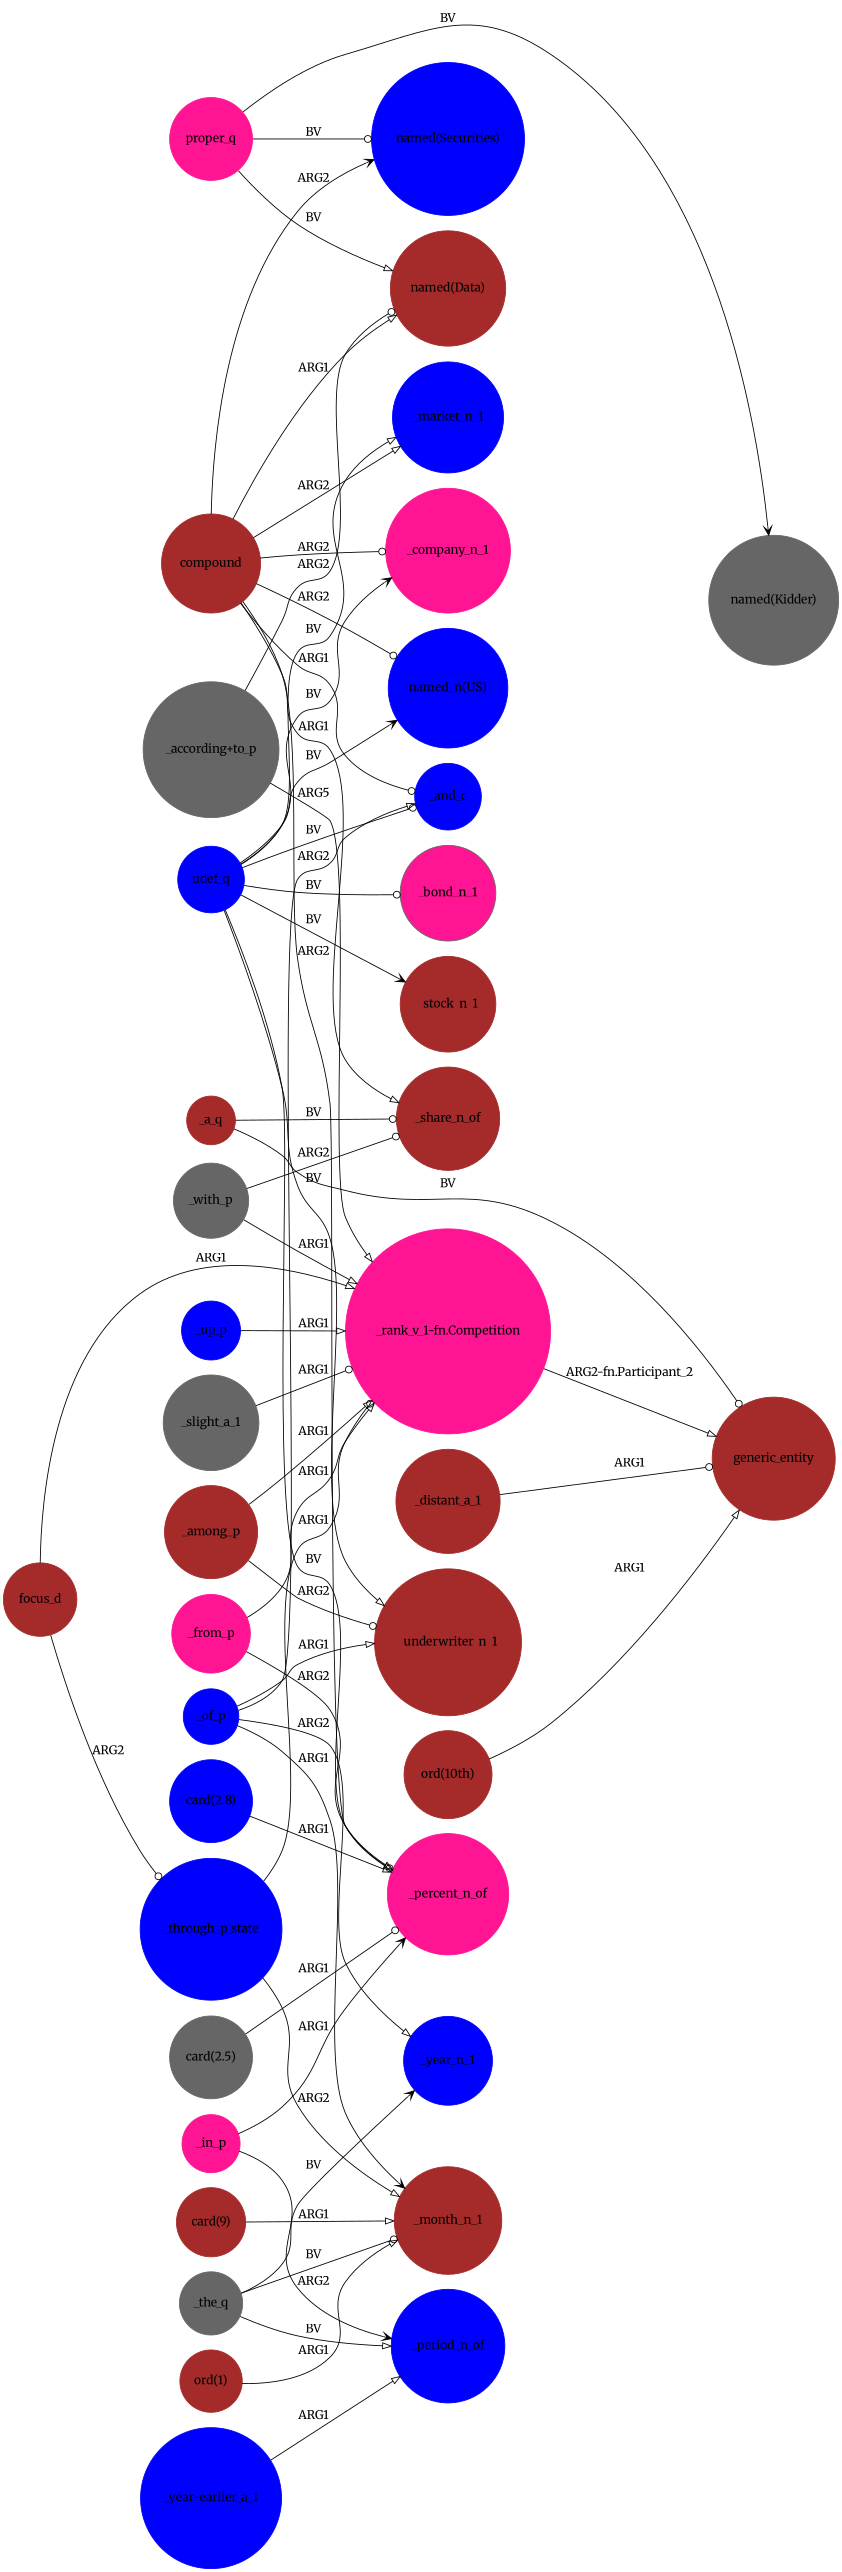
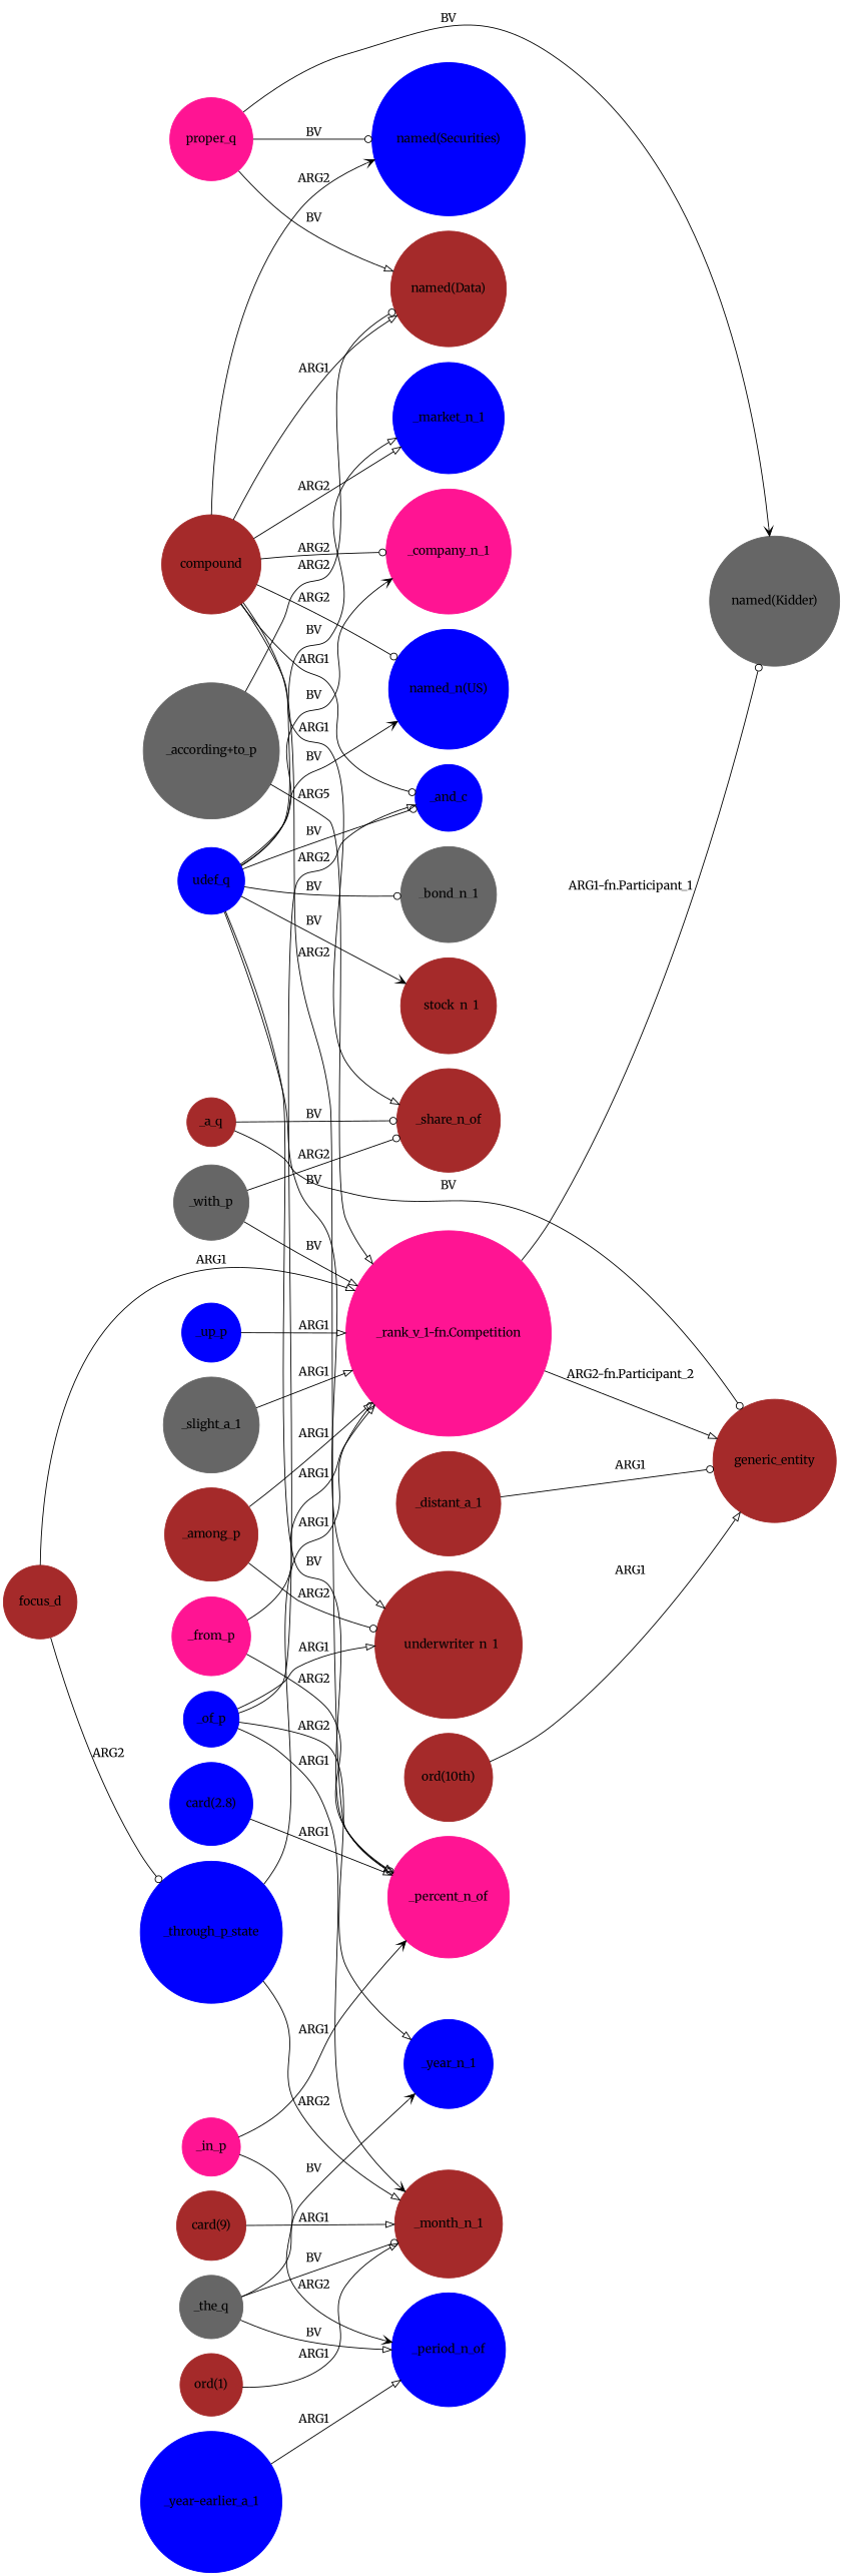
  digraph {
    fontname=Merriweather
    rankdir=LR
    node [color=brown fontname=Merriweather shape=circle style=filled]
    edge [arrowhead=onormal fontname=Merriweather]
    "_according+to_p" [color=gray40]
    "named(Data)"
    "_rank_v_1-fn.Competition" [color=deeppink]
    generic_entity
    "named(Kidder)" [color=gray40]
    _among_p
    _underwriter_n_1
    udef_q [color=blue]
    _market_n_1 [color=blue]
    _and_c [color=blue]
-   _bond_n_1 [color=gray40 fillcolor=deeppink]
+   _bond_n_1 [color=gray40]
    _company_n_1 [color=deeppink]
    _percent_n_of [color=deeppink]
    "named_n(US)" [color=blue]
    _stock_n_1
    compound
    "named(Securities)" [color=blue]
    _share_n_of
    _of_p [color=blue]
    _month_n_1
    _year_n_1 [color=blue]
    _through_p_state [color=blue]
    proper_q [color=deeppink]
    "ord(1)"
    _with_p [color=gray40]
    _the_q [color=gray40]
    _period_n_of [color=blue]
    _in_p [color=deeppink]
    "_year-earlier_a_1" [color=blue]
    _up_p [color=blue]
    _a_q
    _from_p [color=deeppink]
    "card(2.8)" [color=blue]
    focus_d
    "ord(10th)"
-   "card(2.5)" [color=gray40]
    _distant_a_1
    _slight_a_1 [color=gray40]
    "card(9)"
    "_according+to_p" -> "named(Data)" [arrowhead=odot label=ARG2]
    "_according+to_p" -> "_rank_v_1-fn.Competition" [label=ARG5]
    "_rank_v_1-fn.Competition" -> generic_entity [label="ARG2-fn.Participant_2"]
+   "_rank_v_1-fn.Competition" -> "named(Kidder)" [arrowhead=odot label="ARG1-fn.Participant_1"]
    _among_p -> "_rank_v_1-fn.Competition" [label=ARG1]
    _among_p -> _underwriter_n_1 [arrowhead=odot label=ARG2]
    udef_q -> _underwriter_n_1 [label=BV]
    udef_q -> _market_n_1 [label=BV]
    udef_q -> _and_c [arrowhead=odot label=BV]
    udef_q -> _bond_n_1 [arrowhead=odot label=BV]
    udef_q -> _company_n_1 [arrowhead=vee label=BV]
    udef_q -> _percent_n_of [arrowhead=odot label=BV]
    udef_q -> "named_n(US)" [arrowhead=vee label=BV]
    udef_q -> _stock_n_1 [arrowhead=vee label=BV]
    compound -> "named(Data)" [label=ARG1]
    compound -> _market_n_1 [label=ARG2]
    compound -> _and_c [arrowhead=odot label=ARG1]
    compound -> _company_n_1 [arrowhead=odot label=ARG2]
    compound -> _percent_n_of [label=ARG2]
    compound -> "named_n(US)" [arrowhead=odot label=ARG2]
    compound -> "named(Securities)" [arrowhead=vee label=ARG2]
    compound -> _share_n_of [label=ARG1]
    _of_p -> _underwriter_n_1 [label=ARG1]
    _of_p -> _and_c [label=ARG2]
    _of_p -> _month_n_1 [arrowhead=vee label=ARG1]
    _of_p -> _year_n_1 [label=ARG2]
    _through_p_state -> "_rank_v_1-fn.Competition" [arrowhead=odot label=ARG1]
    _through_p_state -> _month_n_1 [label=ARG2]
    proper_q -> "named(Data)" [label=BV]
    proper_q -> "named(Kidder)" [arrowhead=vee label=BV]
    proper_q -> "named(Securities)" [arrowhead=odot label=BV]
    "ord(1)" -> _month_n_1 [label=ARG1]
-   _with_p -> "_rank_v_1-fn.Competition" [label=ARG1]
+   _with_p -> "_rank_v_1-fn.Competition" [label=BV]
    _with_p -> _share_n_of [arrowhead=odot label=ARG2]
    _the_q -> _month_n_1 [arrowhead=odot label=BV]
    _the_q -> _year_n_1 [arrowhead=vee label=BV]
    _the_q -> _period_n_of [label=BV]
    _in_p -> _percent_n_of [arrowhead=vee label=ARG1]
    _in_p -> _period_n_of [arrowhead=vee label=ARG2]
    "_year-earlier_a_1" -> _period_n_of [label=ARG1]
    _up_p -> "_rank_v_1-fn.Competition" [label=ARG1]
    _a_q -> generic_entity [arrowhead=odot label=BV]
    _a_q -> _share_n_of [arrowhead=odot label=BV]
    _from_p -> "_rank_v_1-fn.Competition" [label=ARG1]
    _from_p -> _percent_n_of [label=ARG2]
    "card(2.8)" -> _percent_n_of [label=ARG1]
    focus_d -> "_rank_v_1-fn.Competition" [label=ARG1]
    focus_d -> _through_p_state [arrowhead=odot label=ARG2]
    "ord(10th)" -> generic_entity [label=ARG1]
-   "card(2.5)" -> _percent_n_of [arrowhead=odot label=ARG1]
    _distant_a_1 -> generic_entity [arrowhead=odot label=ARG1]
-   _slight_a_1 -> "_rank_v_1-fn.Competition" [arrowhead=odot label=ARG1]
+   _slight_a_1 -> "_rank_v_1-fn.Competition" [label=ARG1]
    "card(9)" -> _month_n_1 [label=ARG1]
  }
